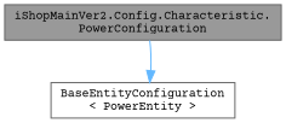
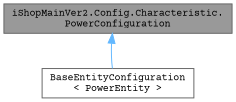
  digraph {
    fontname="Courier Prime"
    node [color=gray40 fontname="Courier Prime" fontsize=10 shape=box style=filled]
    n1 [fillcolor=grey60 fontcolor=black height=0.2 label="iShopMainVer2.Config.Characteristic.\lPowerConfiguration" width=0.4]
    n2 [fillcolor=white height=0.2 label="BaseEntityConfiguration\l\< PowerEntity \>" width=0.4]
-   n2 -> n1 [color=steelblue1 dir=back fontname="Courier Prime" fontsize=10 labelfontname=Helvetica labelfontsize=10 style=solid]
+   n1 -> n2 [color=steelblue1 dir=back fontname="Courier Prime" fontsize=10 labelfontname=Helvetica labelfontsize=10 style=solid]
  }
